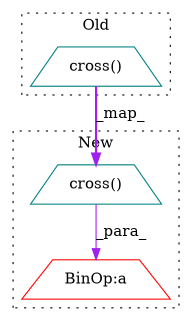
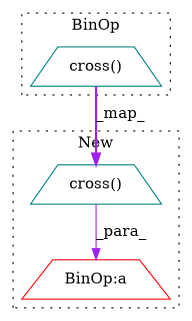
  digraph {
    fontname="DejaVu Serif"
    node [a=75 l="12,1" shape=trapezium color=teal fontname="DejaVu Serif"]
    edge [color=purple fontname="DejaVu Serif"]
    n1 [label="cross()" s="3053,3079"]
    n2 [a=82 l=3 label="BinOp:a" s=3080 color=red]
    n3 [label="cross()" s="2990,3016"]
    subgraph cluster_1 {
      label=New
      style=dotted
      n1
      n2
    }
    subgraph cluster_2 {
-     label=Old
+     label=BinOp
      style=dotted
      n3
    }
    n1 -> n2 [label=_para_ style=solid]
    n3 -> n1 [label=_map_ style=bold]
  }
